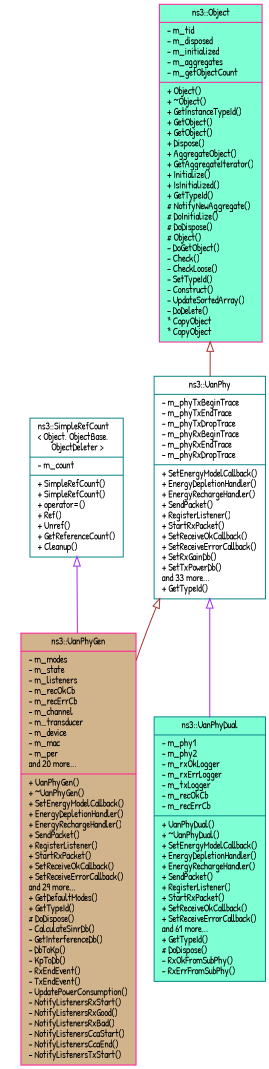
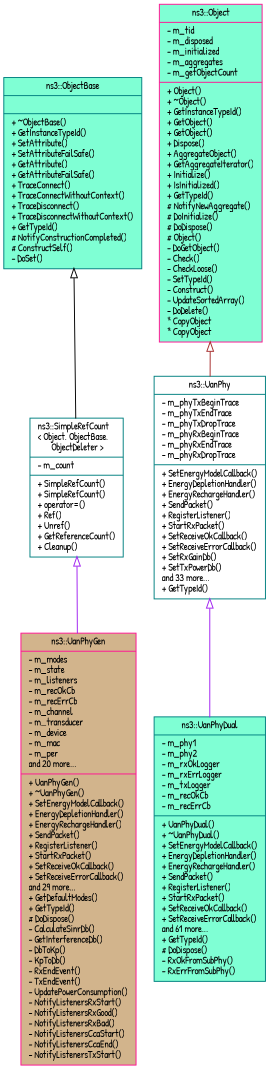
  digraph {
    fontname="Patrick Hand"
    node [color=teal fillcolor=aquamarine fontname="Patrick Hand" fontsize=10 shape=record style=filled]
    edge [arrowtail=onormal color=purple dir=back fontname="Patrick Hand" fontsize=10 labelfontname=Helvetica labelfontsize=10 style=solid]
    n1 [fillcolor=white fontcolor=black height=0.2 label="{ns3::UanPhy\n|- m_phyTxBeginTrace\l- m_phyTxEndTrace\l- m_phyTxDropTrace\l- m_phyRxBeginTrace\l- m_phyRxEndTrace\l- m_phyRxDropTrace\l|+ SetEnergyModelCallback()\l+ EnergyDepletionHandler()\l+ EnergyRechargeHandler()\l+ SendPacket()\l+ RegisterListener()\l+ StartRxPacket()\l+ SetReceiveOkCallback()\l+ SetReceiveErrorCallback()\l+ SetRxGainDb()\l+ SetTxPowerDb()\land 33 more...\l+ GetTypeId()\l}" width=0.4]
    n2 [height=0.2 label="{ns3::UanPhyDual\n|- m_phy1\l- m_phy2\l- m_rxOkLogger\l- m_rxErrLogger\l- m_txLogger\l- m_recOkCb\l- m_recErrCb\l|+ UanPhyDual()\l+ ~UanPhyDual()\l+ SetEnergyModelCallback()\l+ EnergyDepletionHandler()\l+ EnergyRechargeHandler()\l+ SendPacket()\l+ RegisterListener()\l+ StartRxPacket()\l+ SetReceiveOkCallback()\l+ SetReceiveErrorCallback()\land 61 more...\l+ GetTypeId()\l# DoDispose()\l- RxOkFromSubPhy()\l- RxErrFromSubPhy()\l}" width=0.4]
    n3 [color=deeppink fillcolor=tan height=0.2 label="{ns3::UanPhyGen\n|- m_modes\l- m_state\l- m_listeners\l- m_recOkCb\l- m_recErrCb\l- m_channel\l- m_transducer\l- m_device\l- m_mac\l- m_per\land 20 more...\l|+ UanPhyGen()\l+ ~UanPhyGen()\l+ SetEnergyModelCallback()\l+ EnergyDepletionHandler()\l+ EnergyRechargeHandler()\l+ SendPacket()\l+ RegisterListener()\l+ StartRxPacket()\l+ SetReceiveOkCallback()\l+ SetReceiveErrorCallback()\land 29 more...\l+ GetDefaultModes()\l+ GetTypeId()\l# DoDispose()\l- CalculateSinrDb()\l- GetInterferenceDb()\l- DbToKp()\l- KpToDb()\l- RxEndEvent()\l- TxEndEvent()\l- UpdatePowerConsumption()\l- NotifyListenersRxStart()\l- NotifyListenersRxGood()\l- NotifyListenersRxBad()\l- NotifyListenersCcaStart()\l- NotifyListenersCcaEnd()\l- NotifyListenersTxStart()\l}" width=0.4]
    n4 [color=deeppink height=0.2 label="{ns3::Object\n|- m_tid\l- m_disposed\l- m_initialized\l- m_aggregates\l- m_getObjectCount\l|+ Object()\l+ ~Object()\l+ GetInstanceTypeId()\l+ GetObject()\l+ GetObject()\l+ Dispose()\l+ AggregateObject()\l+ GetAggregateIterator()\l+ Initialize()\l+ IsInitialized()\l+ GetTypeId()\l# NotifyNewAggregate()\l# DoInitialize()\l# DoDispose()\l# Object()\l- DoGetObject()\l- Check()\l- CheckLoose()\l- SetTypeId()\l- Construct()\l- UpdateSortedArray()\l- DoDelete()\l* CopyObject\l* CopyObject\l}" width=0.4]
    n5 [fillcolor=white height=0.2 label="{ns3::SimpleRefCount\l\< Object, ObjectBase,\l ObjectDeleter \>\n|- m_count\l|+ SimpleRefCount()\l+ SimpleRefCount()\l+ operator=()\l+ Ref()\l+ Unref()\l+ GetReferenceCount()\l+ Cleanup()\l}" width=0.4]
+   n6 [height=0.2 label="{ns3::ObjectBase\n||+ ~ObjectBase()\l+ GetInstanceTypeId()\l+ SetAttribute()\l+ SetAttributeFailSafe()\l+ GetAttribute()\l+ GetAttributeFailSafe()\l+ TraceConnect()\l+ TraceConnectWithoutContext()\l+ TraceDisconnect()\l+ TraceDisconnectWithoutContext()\l+ GetTypeId()\l# NotifyConstructionCompleted()\l# ConstructSelf()\l- DoSet()\l}" width=0.4]
    n1 -> n2
-   n1 -> n3 [color=brown]
    n4 -> n1 [color=brown]
    n5 -> n3
+   n6 -> n5 [color=black]
  }
